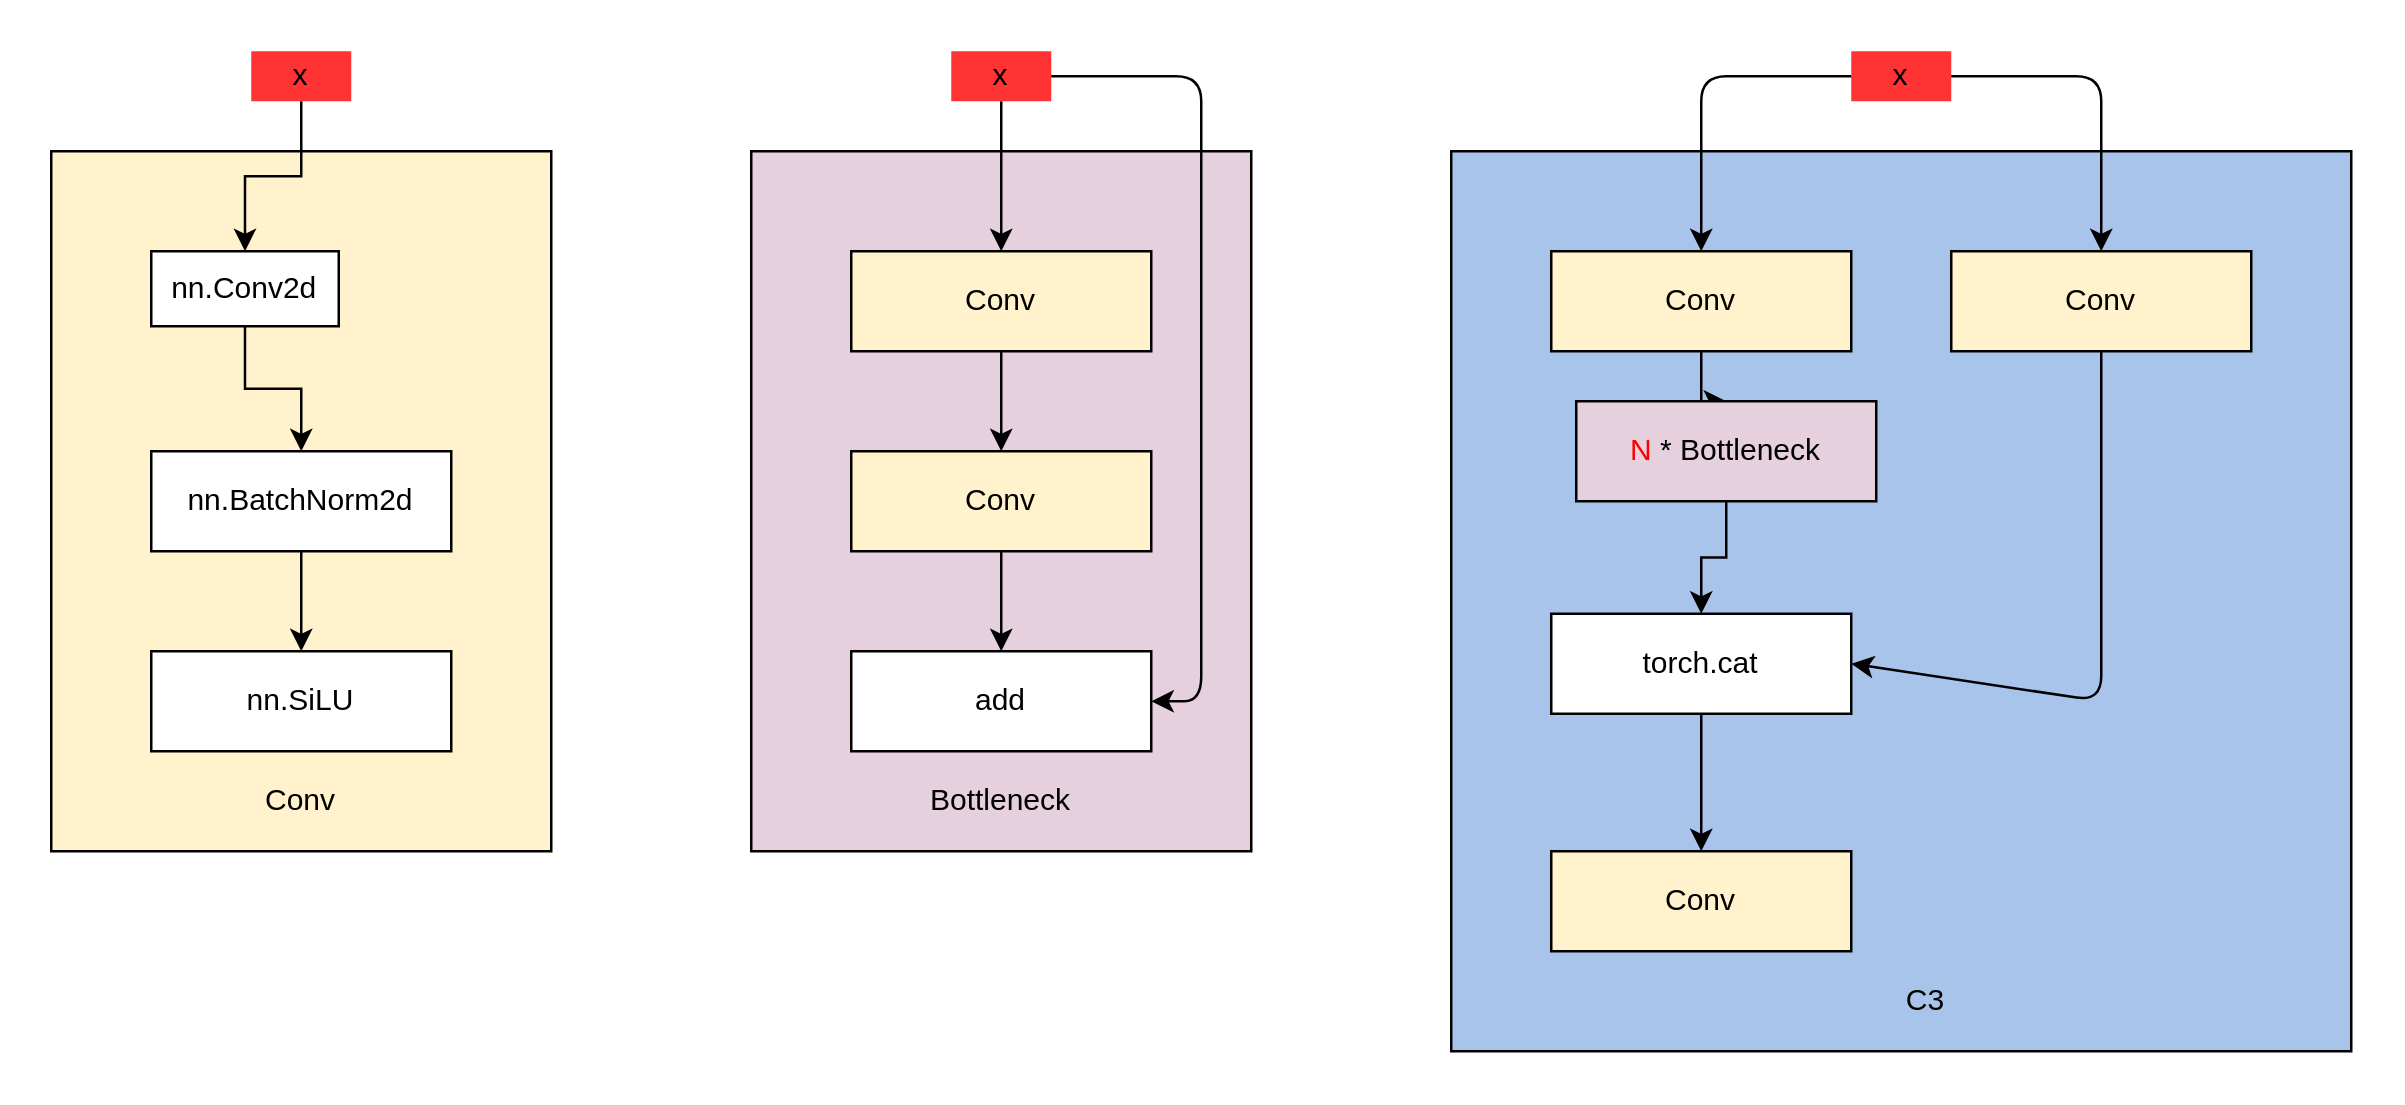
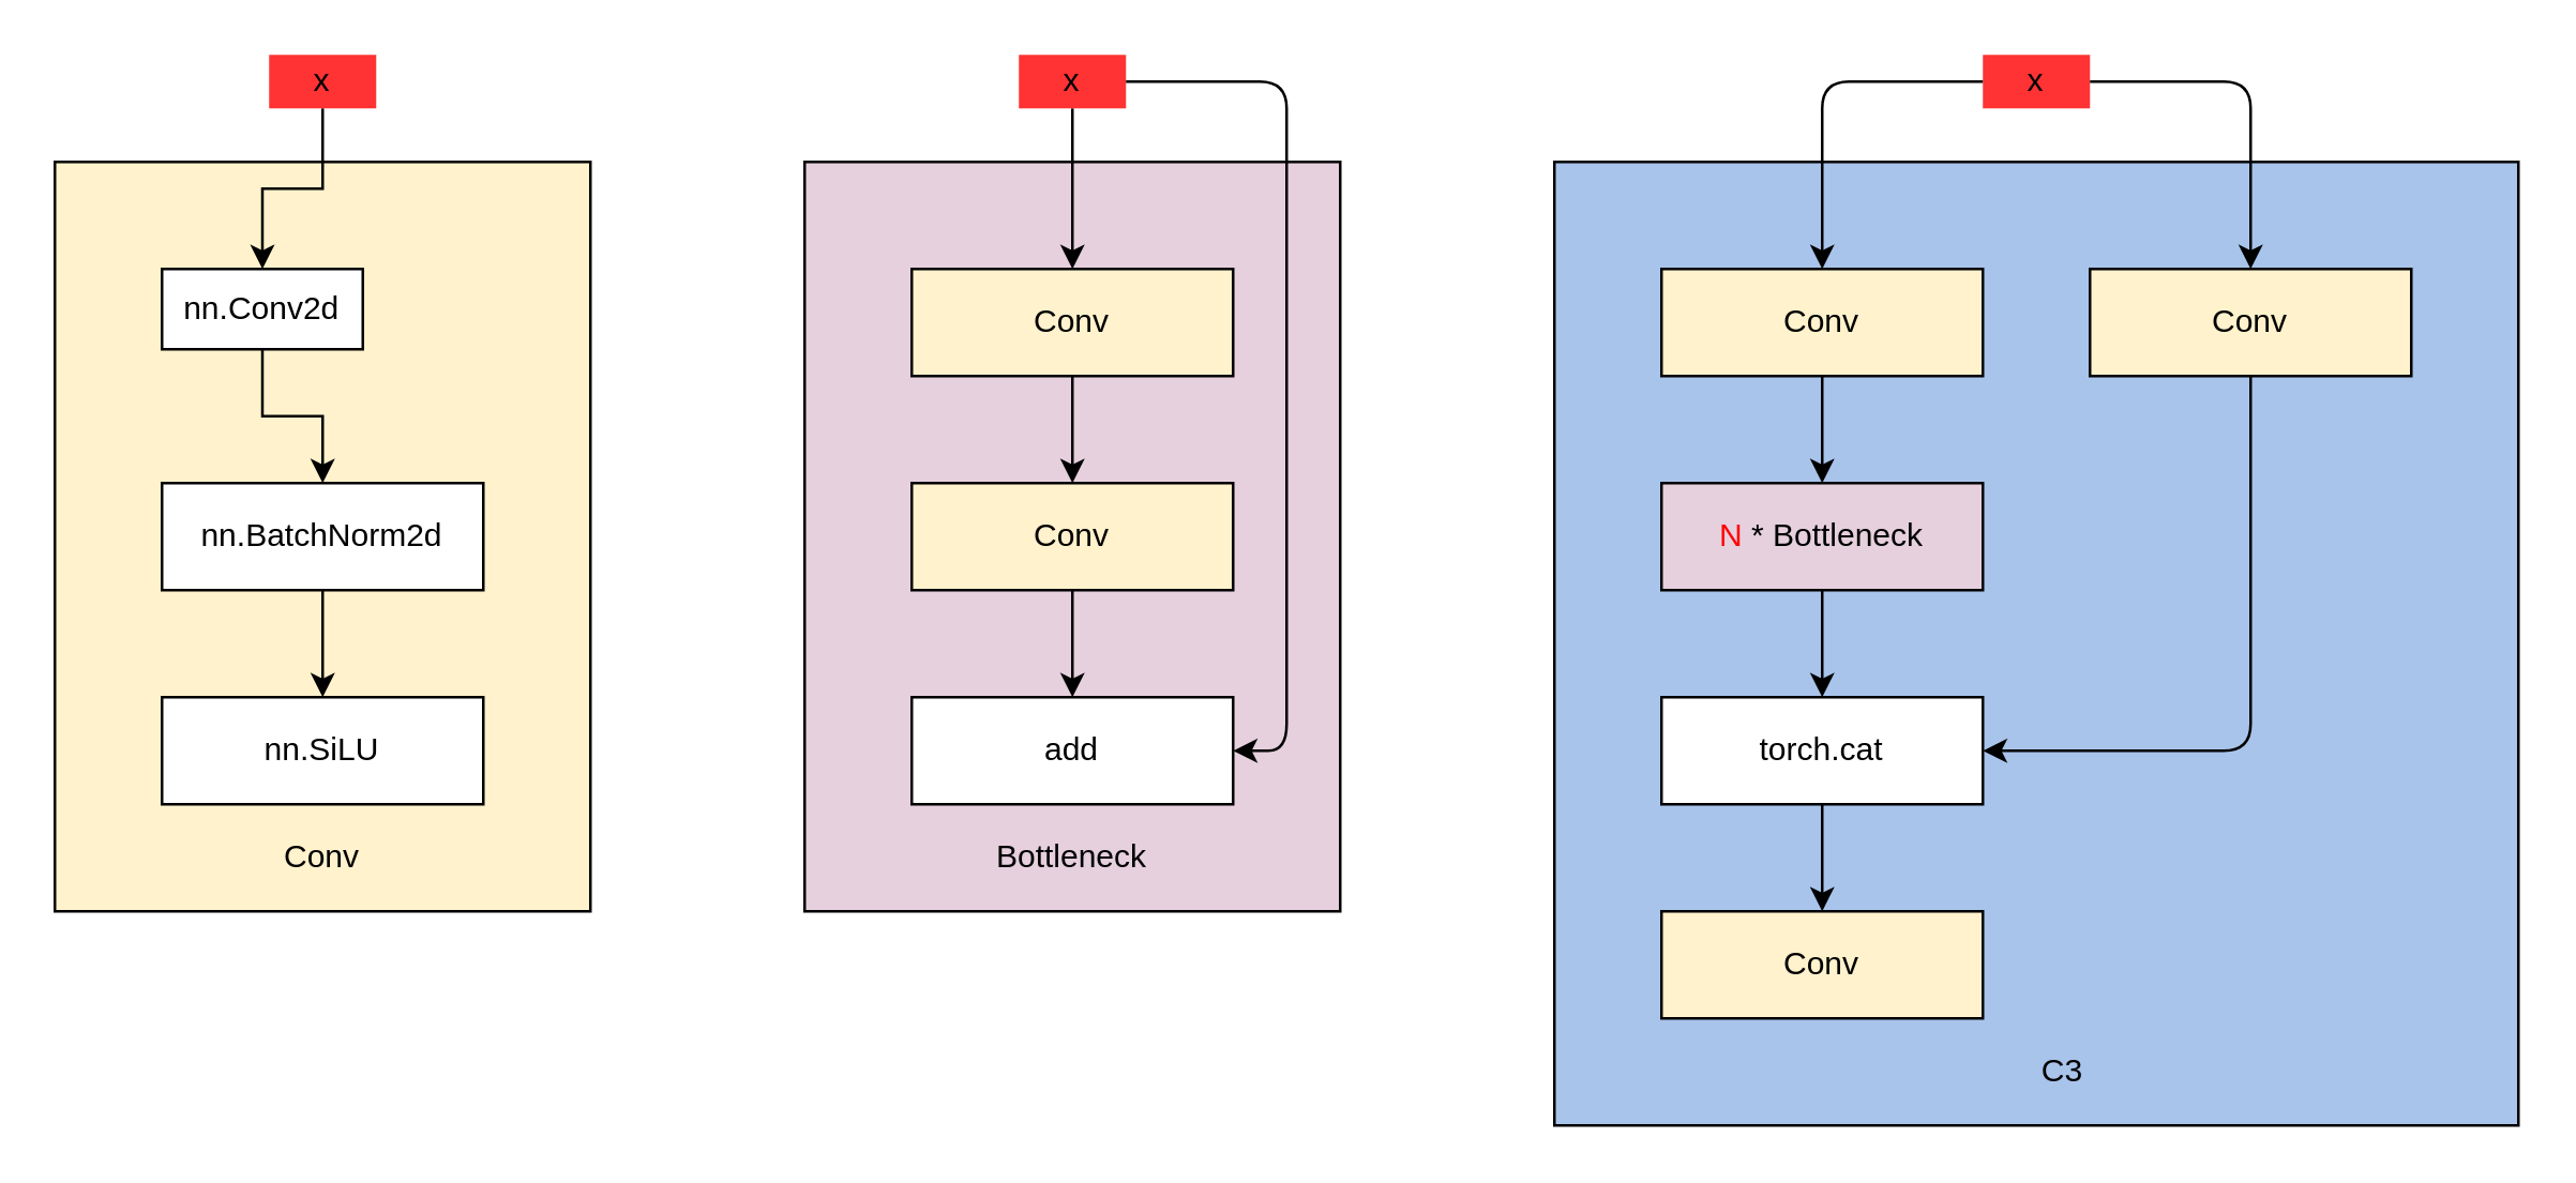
  <mxCell id="0" />
  <mxCell id="1" parent="0" />
  <mxCell id="2" value="" style="rounded=0;whiteSpace=wrap;html=1;fillColor=#E6D0DE;" vertex="1" parent="1"><mxGeometry x="300" y="60" width="200" height="280" as="geometry" /></mxCell>
  <mxCell id="3" value="" style="rounded=0;whiteSpace=wrap;html=1;fillColor=#FFF2CC;" vertex="1" parent="1"><mxGeometry x="20" y="60" width="200" height="280" as="geometry" /></mxCell>
  <mxCell id="4" value="" style="edgeStyle=orthogonalEdgeStyle;rounded=0;orthogonalLoop=1;jettySize=auto;html=1;" edge="1" parent="1" source="5" target="7"><mxGeometry x="260" y="200" as="geometry" /></mxCell>
  <mxCell id="5" value="nn.Conv2d" style="rounded=0;whiteSpace=wrap;html=1;" vertex="1" parent="1"><mxGeometry x="60" y="100" width="75" height="30" as="geometry" /></mxCell>
  <mxCell id="6" value="" style="edgeStyle=orthogonalEdgeStyle;rounded=0;orthogonalLoop=1;jettySize=auto;html=1;" edge="1" parent="1" source="7" target="8"><mxGeometry x="260" y="280" as="geometry" /></mxCell>
  <mxCell id="7" value="nn.BatchNorm2d" style="rounded=0;whiteSpace=wrap;html=1;" vertex="1" parent="1"><mxGeometry x="60" y="180" width="120" height="40" as="geometry" /></mxCell>
  <mxCell id="8" value="nn.SiLU" style="rounded=0;whiteSpace=wrap;html=1;" vertex="1" parent="1"><mxGeometry x="60" y="260" width="120" height="40" as="geometry" /></mxCell>
  <mxCell id="9" value="Conv" style="text;html=1;strokeColor=none;fillColor=none;align=center;verticalAlign=middle;whiteSpace=wrap;rounded=0;" vertex="1" parent="1"><mxGeometry x="100" y="310" width="40" height="20" as="geometry" /></mxCell>
  <mxCell id="10" value="" style="edgeStyle=orthogonalEdgeStyle;rounded=0;orthogonalLoop=1;jettySize=auto;html=1;" edge="1" parent="1" source="11" target="15"><mxGeometry x="540" y="200" as="geometry" /></mxCell>
  <mxCell id="11" value="Conv" style="rounded=0;whiteSpace=wrap;html=1;fillColor=#FFF2CC;" vertex="1" parent="1"><mxGeometry x="340" y="100" width="120" height="40" as="geometry" /></mxCell>
  <mxCell id="12" value="" style="edgeStyle=orthogonalEdgeStyle;rounded=0;orthogonalLoop=1;jettySize=auto;html=1;" edge="1" parent="1" source="13" target="5"><mxGeometry x="260" y="100" as="geometry"><mxPoint x="120" y="60" as="targetPoint" /></mxGeometry></mxCell>
  <mxCell id="13" value="x" style="text;html=1;strokeColor=none;align=center;verticalAlign=middle;whiteSpace=wrap;rounded=0;fillColor=#FF3333;" vertex="1" parent="1"><mxGeometry x="100" y="20" width="40" height="20" as="geometry" /></mxCell>
  <mxCell id="14" value="" style="edgeStyle=orthogonalEdgeStyle;rounded=0;orthogonalLoop=1;jettySize=auto;html=1;" edge="1" parent="1" source="15" target="18"><mxGeometry x="540" y="280" as="geometry" /></mxCell>
  <mxCell id="15" value="Conv" style="rounded=0;whiteSpace=wrap;html=1;fillColor=#FFF2CC;" vertex="1" parent="1"><mxGeometry x="340" y="180" width="120" height="40" as="geometry" /></mxCell>
  <mxCell id="16" value="" style="edgeStyle=orthogonalEdgeStyle;rounded=0;orthogonalLoop=1;jettySize=auto;html=1;entryX=0.5;entryY=0;entryDx=0;entryDy=0;" edge="1" parent="1" source="17" target="11"><mxGeometry x="540" y="100" as="geometry" /></mxCell>
  <mxCell id="17" value="x" style="text;html=1;strokeColor=none;align=center;verticalAlign=middle;whiteSpace=wrap;rounded=0;fillColor=#FF3333;" vertex="1" parent="1"><mxGeometry x="380" y="20" width="40" height="20" as="geometry" /></mxCell>
  <mxCell id="18" value="add" style="rounded=0;whiteSpace=wrap;html=1;" vertex="1" parent="1"><mxGeometry x="340" y="260" width="120" height="40" as="geometry" /></mxCell>
  <mxCell id="19" value="" style="endArrow=classic;html=1;exitX=1;exitY=0.5;exitDx=0;exitDy=0;entryX=1;entryY=0.5;entryDx=0;entryDy=0;" edge="1" parent="1" source="17" target="18"><mxGeometry x="560" y="90" width="50" height="50" as="geometry"><mxPoint x="370" y="390" as="sourcePoint" /><mxPoint x="460" y="290" as="targetPoint" /><Array as="points"><mxPoint x="480" y="30" /><mxPoint x="480" y="280" /></Array></mxGeometry></mxCell>
  <mxCell id="20" value="Bottleneck" style="text;html=1;strokeColor=none;fillColor=none;align=center;verticalAlign=middle;whiteSpace=wrap;rounded=0;" vertex="1" parent="1"><mxGeometry x="380" y="310" width="40" height="20" as="geometry" /></mxCell>
  <mxCell id="21" value="" style="rounded=0;whiteSpace=wrap;html=1;fillColor=#A9C4EB;" vertex="1" parent="1"><mxGeometry x="580" y="60" width="360" height="360" as="geometry" /></mxCell>
  <mxCell id="22" value="Conv" style="rounded=0;whiteSpace=wrap;html=1;fillColor=#FFF2CC;" vertex="1" parent="1"><mxGeometry x="780" y="100" width="120" height="40" as="geometry" /></mxCell>
  <mxCell id="23" value="" style="edgeStyle=orthogonalEdgeStyle;rounded=0;orthogonalLoop=1;jettySize=auto;html=1;" edge="1" parent="1" source="24" target="26"><mxGeometry x="820" y="200" as="geometry" /></mxCell>
  <mxCell id="24" value="Conv" style="rounded=0;whiteSpace=wrap;html=1;fillColor=#FFF2CC;" vertex="1" parent="1"><mxGeometry x="620" y="100" width="120" height="40" as="geometry" /></mxCell>
  <mxCell id="25" value="" style="edgeStyle=orthogonalEdgeStyle;rounded=0;orthogonalLoop=1;jettySize=auto;html=1;" edge="1" parent="1" source="26" target="28"><mxGeometry x="820" y="280" as="geometry" /></mxCell>
- <mxCell id="26" value="&lt;font color=&quot;#ff0000&quot;&gt;N&lt;/font&gt; * Bottleneck" style="rounded=0;whiteSpace=wrap;html=1;fillColor=#E6D0DE;" vertex="1" parent="1"><mxGeometry x="630" y="160" width="120" height="40" as="geometry" /></mxCell>
+ <mxCell id="26" value="&lt;font color=&quot;#ff0000&quot;&gt;N&lt;/font&gt; * Bottleneck" style="rounded=0;whiteSpace=wrap;html=1;fillColor=#E6D0DE;" vertex="1" parent="1"><mxGeometry x="620" y="180" width="120" height="40" as="geometry" /></mxCell>
  <mxCell id="27" value="" style="edgeStyle=orthogonalEdgeStyle;rounded=0;orthogonalLoop=1;jettySize=auto;html=1;" edge="1" parent="1" source="28" target="29"><mxGeometry x="820" y="360" as="geometry" /></mxCell>
- <mxCell id="28" value="torch.cat" style="rounded=0;whiteSpace=wrap;html=1;" vertex="1" parent="1"><mxGeometry x="620" y="245" width="120" height="40" as="geometry" /></mxCell>
+ <mxCell id="28" value="torch.cat" style="rounded=0;whiteSpace=wrap;html=1;" vertex="1" parent="1"><mxGeometry x="620" y="260" width="120" height="40" as="geometry" /></mxCell>
  <mxCell id="29" value="Conv" style="rounded=0;whiteSpace=wrap;html=1;fillColor=#FFF2CC;" vertex="1" parent="1"><mxGeometry x="620" y="340" width="120" height="40" as="geometry" /></mxCell>
  <mxCell id="30" value="x" style="text;html=1;strokeColor=none;align=center;verticalAlign=middle;whiteSpace=wrap;rounded=0;fillColor=#FF3333;" vertex="1" parent="1"><mxGeometry x="740" y="20" width="40" height="20" as="geometry" /></mxCell>
  <mxCell id="31" value="" style="endArrow=classic;html=1;exitX=0.5;exitY=1;exitDx=0;exitDy=0;entryX=1;entryY=0.5;entryDx=0;entryDy=0;" edge="1" parent="1" source="22" target="28"><mxGeometry x="880" y="200" width="50" height="50" as="geometry"><mxPoint x="900" y="110" as="sourcePoint" /><mxPoint x="950" y="60" as="targetPoint" /><Array as="points"><mxPoint x="840" y="280" /></Array></mxGeometry></mxCell>
  <mxCell id="32" value="" style="endArrow=classic;html=1;exitX=1;exitY=0.5;exitDx=0;exitDy=0;entryX=0.5;entryY=0;entryDx=0;entryDy=0;" edge="1" parent="1" source="30" target="22"><mxGeometry x="920" y="90" width="50" height="50" as="geometry"><mxPoint x="900" y="110" as="sourcePoint" /><mxPoint x="950" y="60" as="targetPoint" /><Array as="points"><mxPoint x="840" y="30" /></Array></mxGeometry></mxCell>
  <mxCell id="33" value="" style="endArrow=classic;html=1;exitX=0;exitY=0.5;exitDx=0;exitDy=0;entryX=0.5;entryY=0;entryDx=0;entryDy=0;" edge="1" parent="1" source="30" target="24"><mxGeometry x="820" y="90" width="50" height="50" as="geometry"><mxPoint x="900" y="110" as="sourcePoint" /><mxPoint x="950" y="60" as="targetPoint" /><Array as="points"><mxPoint x="680" y="30" /></Array></mxGeometry></mxCell>
  <mxCell id="34" value="C3" style="text;html=1;strokeColor=none;fillColor=none;align=center;verticalAlign=middle;whiteSpace=wrap;rounded=0;" vertex="1" parent="1"><mxGeometry x="750" y="390" width="40" height="20" as="geometry" /></mxCell>
